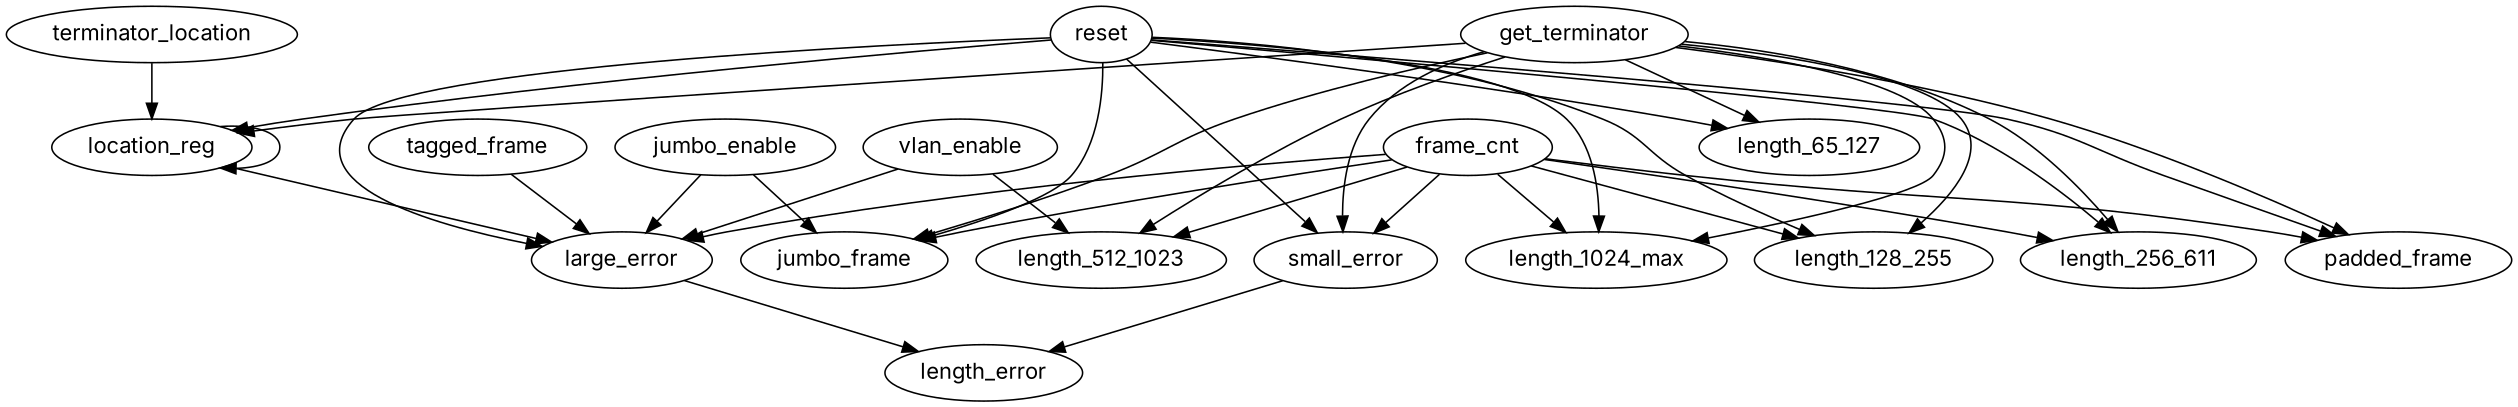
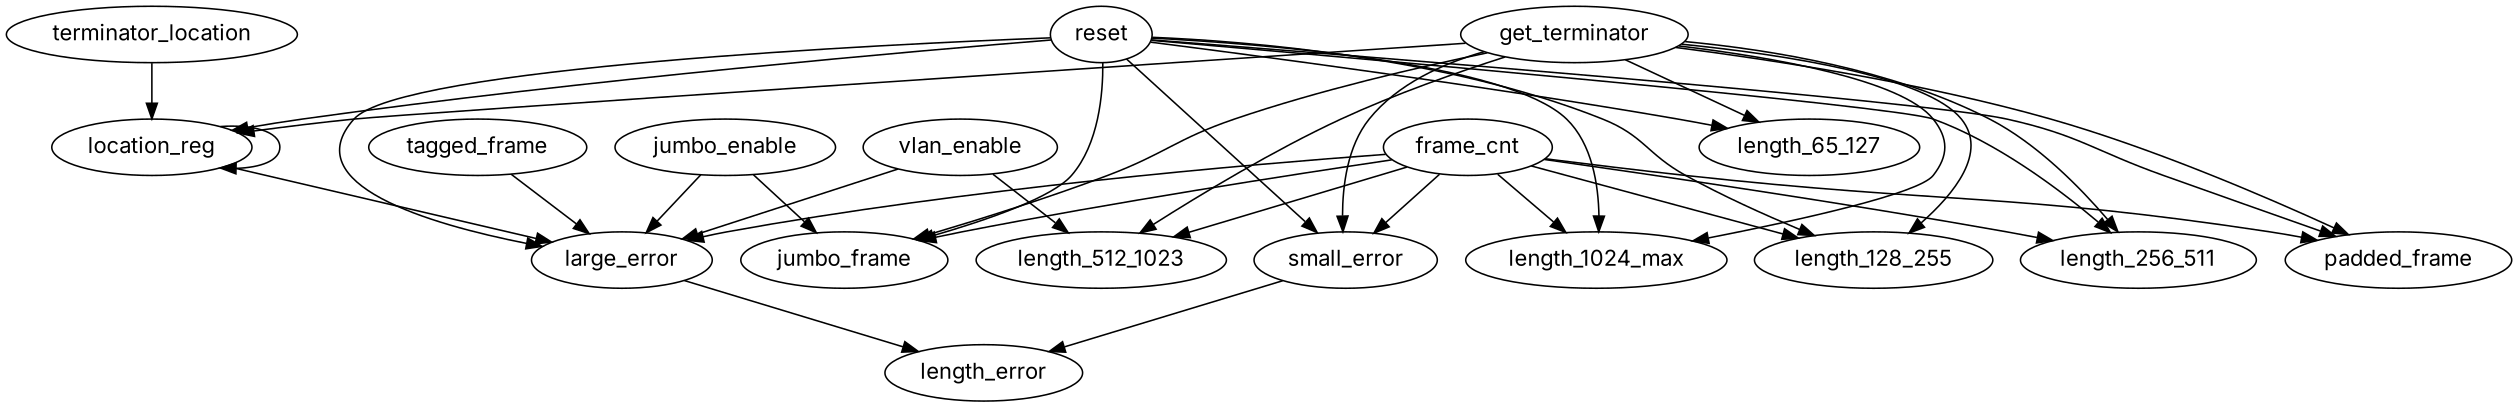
  digraph {
    fontname=Inter
    node [fontname=Inter]
    edge [fontname=Inter weight=1.0]
    reset
    length_1024_max
    padded_frame
    small_error
    length_128_255
-   length_256_511 [label=length_256_611]
+   length_256_511
    length_65_127
    large_error
    location_reg
    jumbo_frame
    length_error
    jumbo_enable
    get_terminator
    length_512_1023
    vlan_enable
    terminator_location
    frame_cnt
    tagged_frame
    reset -> length_1024_max [weight=2.0]
    reset -> padded_frame [weight=2.0]
    reset -> small_error [weight=2.0]
    reset -> length_128_255 [weight=2.0]
    reset -> length_256_511 [weight=2.0]
    reset -> length_65_127 [weight=2.0]
    reset -> large_error [weight=9.0]
    reset -> location_reg [weight=3.0]
    reset -> jumbo_frame [weight=2.0]
    small_error -> length_error
    large_error -> length_error
    location_reg -> large_error [weight=8.0]
    location_reg -> location_reg
    jumbo_enable -> large_error [weight=6.0]
    jumbo_enable -> jumbo_frame
    get_terminator -> length_1024_max
    get_terminator -> padded_frame
    get_terminator -> small_error
    get_terminator -> length_128_255
    get_terminator -> length_256_511
    get_terminator -> length_65_127
    get_terminator -> location_reg [weight=2.0]
    get_terminator -> jumbo_frame
    get_terminator -> length_512_1023
    vlan_enable -> large_error [weight=8.0]
    vlan_enable -> length_512_1023 [weight=2.0]
    terminator_location -> location_reg
    frame_cnt -> length_1024_max
    frame_cnt -> padded_frame
    frame_cnt -> small_error
    frame_cnt -> length_128_255
    frame_cnt -> length_256_511
    frame_cnt -> large_error [weight=18.0]
    frame_cnt -> jumbo_frame
    frame_cnt -> length_512_1023
    tagged_frame -> large_error [weight=8.0]
  }
